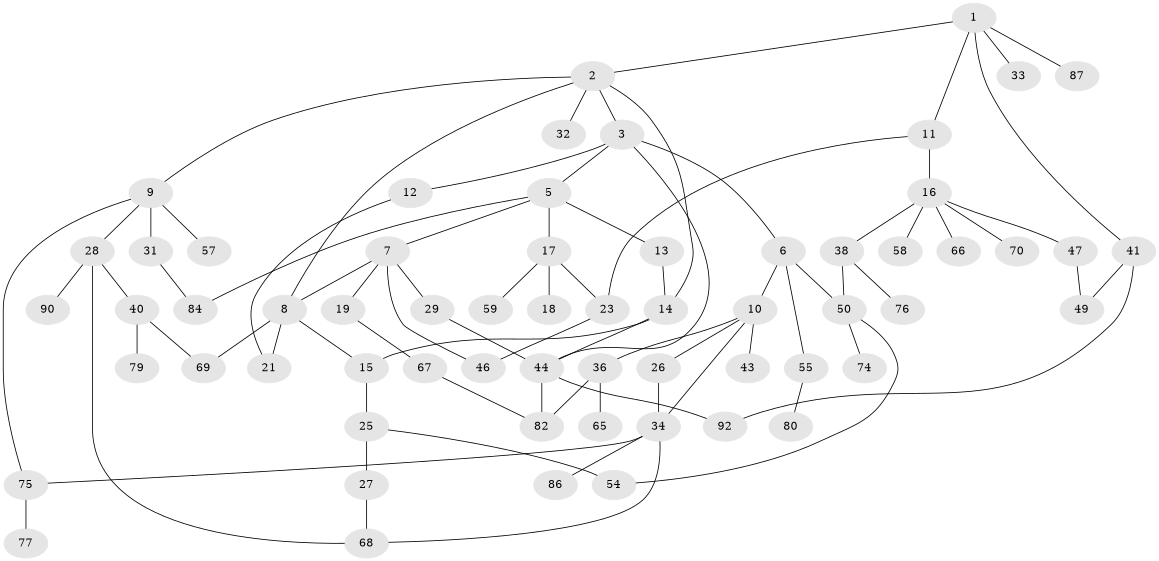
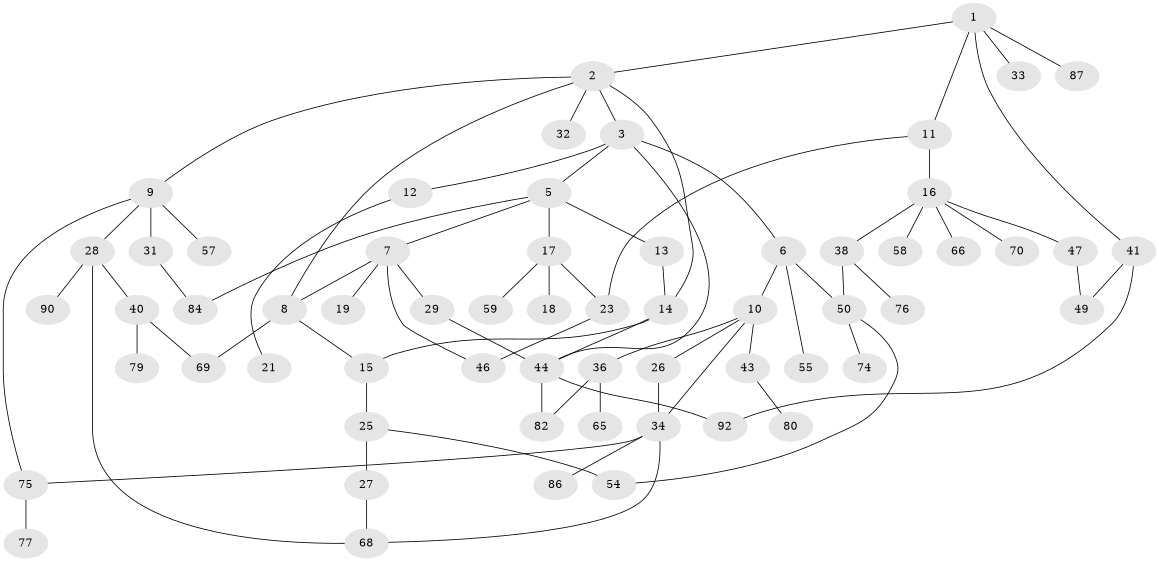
  graph {
    node [color=gray90 style=filled]
    1 [super="+4"]
    2 [super="+22"]
    11
    33
    41 [super="+60"]
    87 [super="+91"]
    3
    8 [super="+24"]
    9 [super="+20"]
    14
    32
    16 [super="+48"]
    23 [super="+51"]
    49
    92
    5 [super="+72"]
    6
    12
    44 [super="+62"]
    15 [super="+64"]
    21 [super="+37"]
    69
    28 [super="+71"]
    31 [super="+39"]
    57
    75 [super="+81"]
    7 [super="+45"]
    13 [super="+85"]
    17 [super="+53"]
    84
    10 [super="+30"]
    50 [super="+61"]
    55 [super="+63"]
    82 [super="+89"]
    19
    29
    46
    18
    59
    26
    34 [super="+42"]
    36 [super="+56"]
    43 [super="+52"]
    54
    74
-   67 [super="+83"]
    25
    68 [super="+88"]
    40 [super="+78"]
    90
    77
    86
    65
    80
    38
    47
    58
    66
    70
    27
    76
    79
    1 -- 2
    1 -- 11
    1 -- 33
    1 -- 41
    1 -- 87
    2 -- 3
    2 -- 8
    2 -- 9
    2 -- 14
    2 -- 32
    11 -- 16
    11 -- 23
    41 -- 49
    41 -- 92
    3 -- 5
    3 -- 6
    3 -- 12
    3 -- 44
    8 -- 15
-   8 -- 21
    8 -- 69
    9 -- 28
    9 -- 31
    9 -- 57
    9 -- 75
    14 -- 44
    14 -- 15
    16 -- 38
    16 -- 47
    16 -- 58
    16 -- 66
    16 -- 70
    23 -- 46
    5 -- 7
    5 -- 13
    5 -- 17
    5 -- 84
    6 -- 10
    6 -- 50
    6 -- 55
    12 -- 21
    44 -- 92
    44 -- 82
    15 -- 25 [weight=2]
    28 -- 68
    28 -- 40
    28 -- 90
    31 -- 84 [weight=2]
    75 -- 77
    7 -- 8
    7 -- 19
    7 -- 29
    7 -- 46
    13 -- 14
    17 -- 23
    17 -- 18
    17 -- 59
    10 -- 26
    10 -- 34
    10 -- 36
    10 -- 43
    50 -- 54
    50 -- 74
-   19 -- 67
    29 -- 44
    26 -- 34
    34 -- 75
    34 -- 68
    34 -- 86
    36 -- 82
    36 -- 65
-   55 -- 80
-   67 -- 82
+   43 -- 80
    25 -- 54
    25 -- 27
    40 -- 69
    40 -- 79
    38 -- 50
    38 -- 76
    47 -- 49
    27 -- 68
  }
